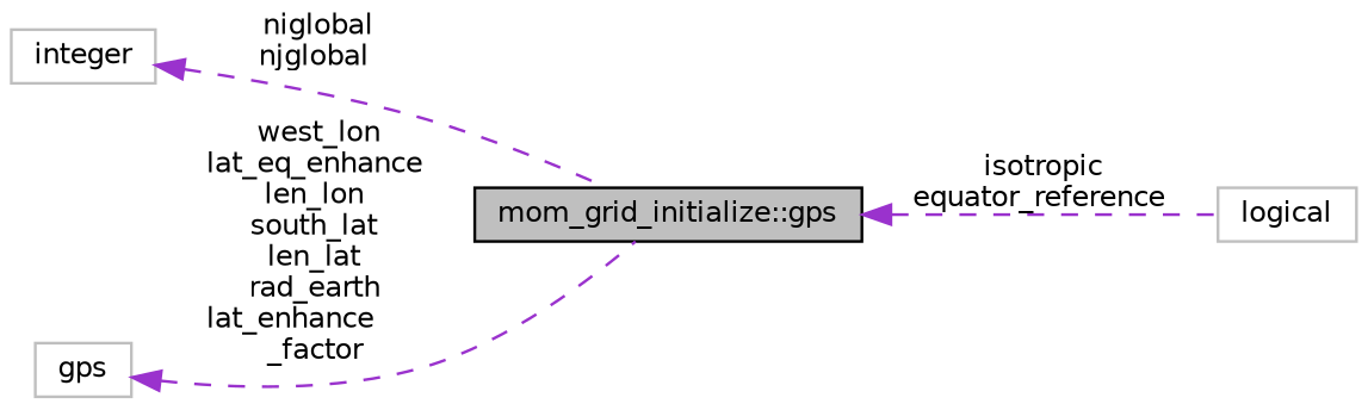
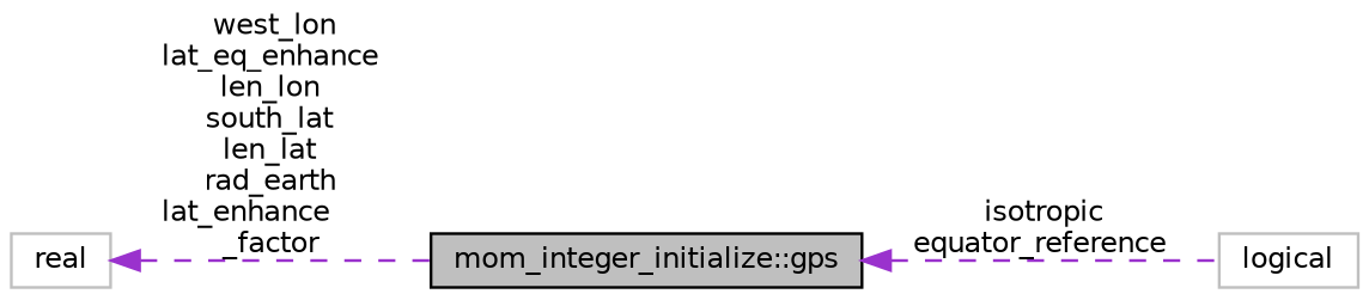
  digraph {
    rankdir=LR
    node [color=grey75 fillcolor=white fontname=Helvetica fontsize=10 shape=record style=filled]
    edge [color=darkorchid3 dir=back fontname=Helvetica fontsize=10 labelfontname=Helvetica labelfontsize=10 style=dashed]
-   n1 [color=black fillcolor=grey75 fontcolor=black height=0.2 label="mom_grid_initialize::gps" width=0.4]
+   n1 [color=black fillcolor=grey75 fontcolor=black height=0.2 label="mom_integer_initialize::gps" width=0.4]
    n2 [height=0.2 label=logical width=0.4]
-   n3 [height=0.2 label=integer width=0.4]
-   n4 [height=0.2 label=gps width=0.4]
+   n4 [height=0.2 label=real width=0.4]
    n1 -> n2 [label=" isotropic\nequator_reference"]
-   n3 -> n1 [label=" niglobal\nnjglobal"]
    n4 -> n1 [label=" west_lon\nlat_eq_enhance\nlen_lon\nsouth_lat\nlen_lat\nrad_earth\nlat_enhance\l_factor"]
  }
